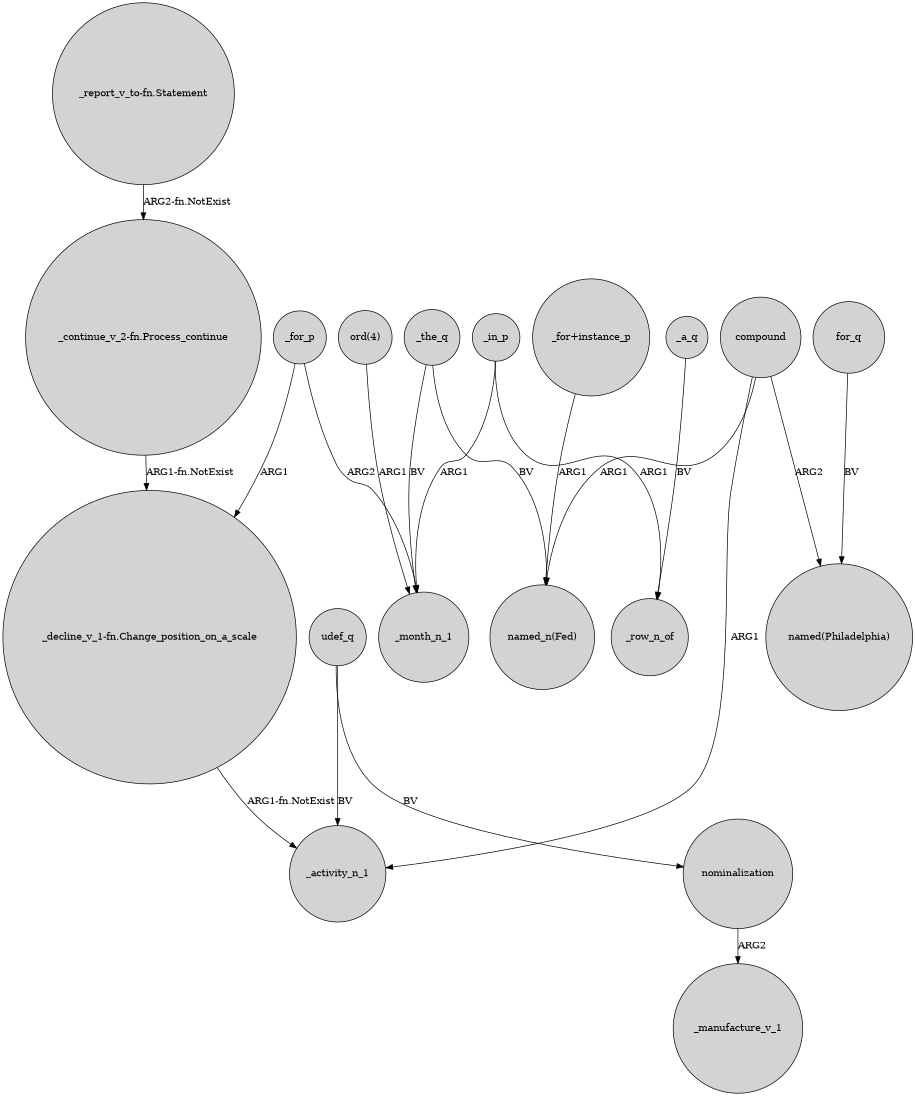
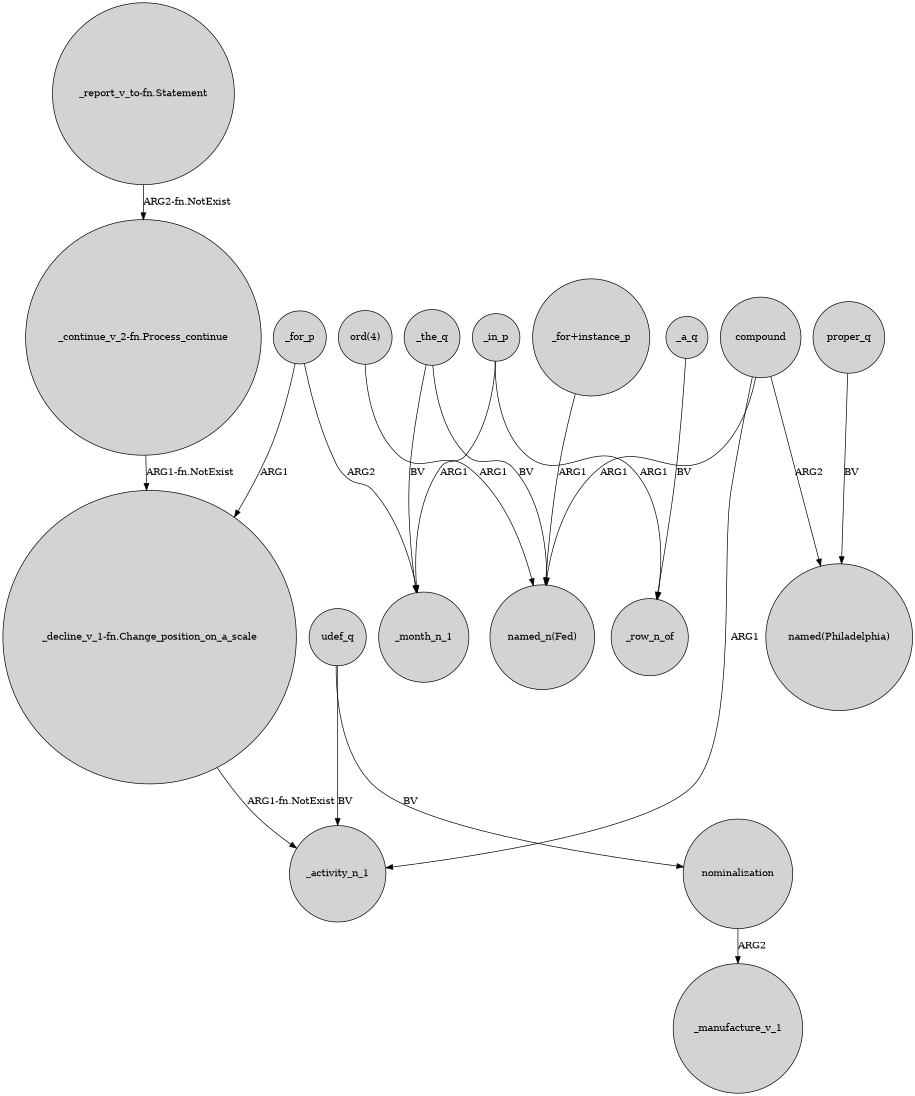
  digraph {
    node [shape=circle style=filled]
    "_report_v_to-fn.Statement"
    "_continue_v_2-fn.Process_continue"
    "_decline_v_1-fn.Change_position_on_a_scale"
    _activity_n_1
    _for_p
    _month_n_1
    compound
    "named_n(Fed)"
    "named(Philadelphia)"
    nominalization
    _manufacture_v_1
-   proper_q [label=for_q]
+   proper_q
    _the_q
    udef_q
    _a_q
    _row_n_of
    "_for+instance_p"
    "ord(4)"
    _in_p
    "_report_v_to-fn.Statement" -> "_continue_v_2-fn.Process_continue" [label="ARG2-fn.NotExist"]
    "_continue_v_2-fn.Process_continue" -> "_decline_v_1-fn.Change_position_on_a_scale" [label="ARG1-fn.NotExist"]
    "_decline_v_1-fn.Change_position_on_a_scale" -> _activity_n_1 [label="ARG1-fn.NotExist"]
    _for_p -> "_decline_v_1-fn.Change_position_on_a_scale" [label=ARG1]
    _for_p -> _month_n_1 [label=ARG2]
    compound -> _activity_n_1 [label=ARG1]
    compound -> "named_n(Fed)" [label=ARG1]
    compound -> "named(Philadelphia)" [label=ARG2]
    nominalization -> _manufacture_v_1 [label=ARG2]
    proper_q -> "named(Philadelphia)" [label=BV]
    _the_q -> _month_n_1 [label=BV]
    _the_q -> "named_n(Fed)" [label=BV]
    udef_q -> _activity_n_1 [label=BV]
    udef_q -> nominalization [label=BV]
    _a_q -> _row_n_of [label=BV]
    "_for+instance_p" -> "named_n(Fed)" [label=ARG1]
-   "ord(4)" -> _month_n_1 [label=ARG1]
+   "ord(4)" -> "named_n(Fed)" [label=ARG1]
    _in_p -> _month_n_1 [label=ARG1]
    _in_p -> _row_n_of [label=ARG1]
  }
